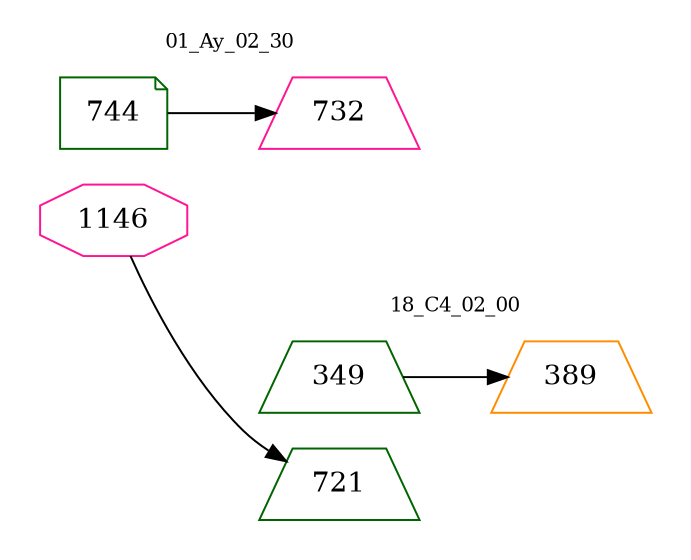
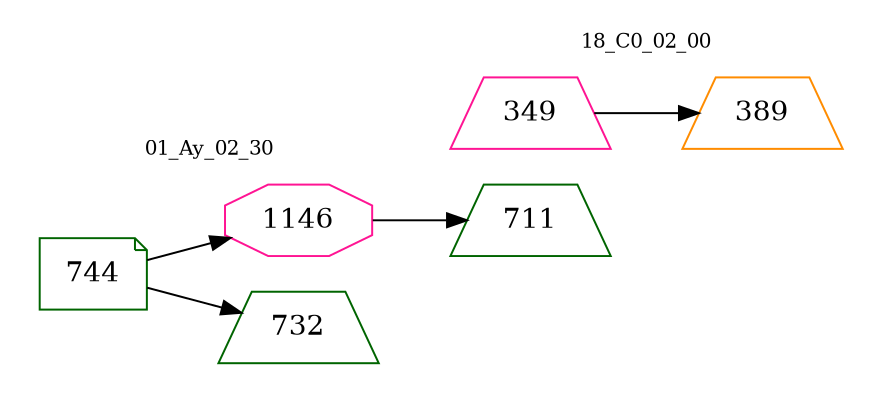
  digraph {
    rankdir=LR
    node [color=darkgreen shape=trapezium]
    edge [color=black]
    n1 [label=744 shape=note]
-   n2 [color=deeppink label=732]
+   n2 [label=732]
    n3 [color=deeppink label=1146 shape=octagon]
-   n4 [label=349]
+   n4 [color=deeppink label=349]
    n5 [color=darkorange label=389]
-   n6 [label=721]
+   n6 [label=711]
    subgraph cluster_1 {
      color=white
      fontsize=10
      label="01_Ay_02_30"
      n1
      n2
      n3
    }
    subgraph cluster_2 {
      color=white
      fontsize=10
-     label="18_C4_02_00"
+     label="18_C0_02_00"
      n4
      n5
      n6
    }
    n1 -> n2
+   n1 -> n3
    n3 -> n6
    n4 -> n5
  }
